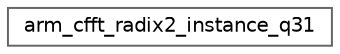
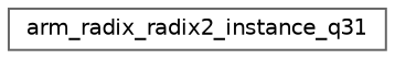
  digraph {
    rankdir=LR
-   n1 [color=grey40 fillcolor=white fontname=Helvetica fontsize=10 height=0.2 label=arm_cfft_radix2_instance_q31 shape=box style=filled width=0.4]
+   n1 [color=grey40 fillcolor=white fontname=Helvetica fontsize=10 height=0.2 label=arm_radix_radix2_instance_q31 shape=box style=filled width=0.4]
  }
